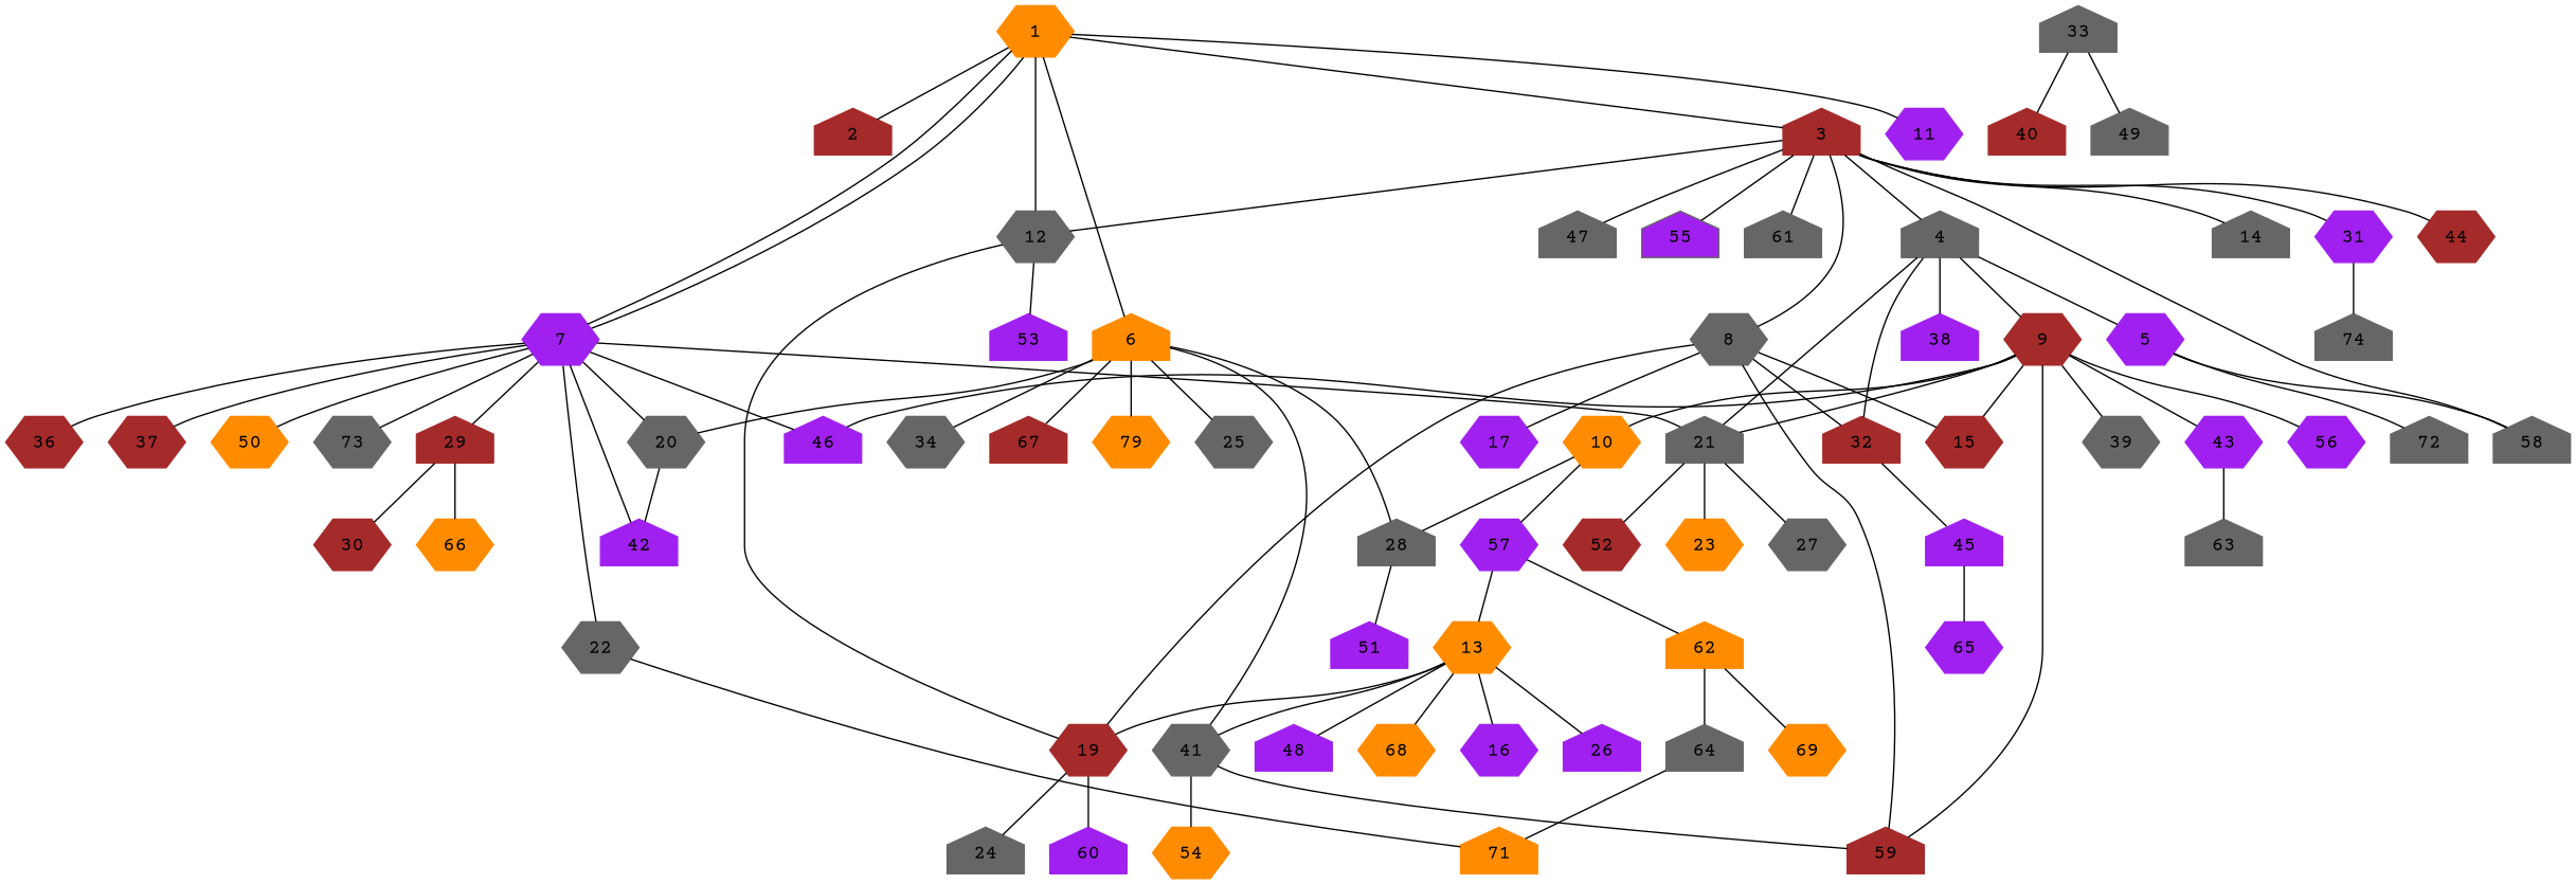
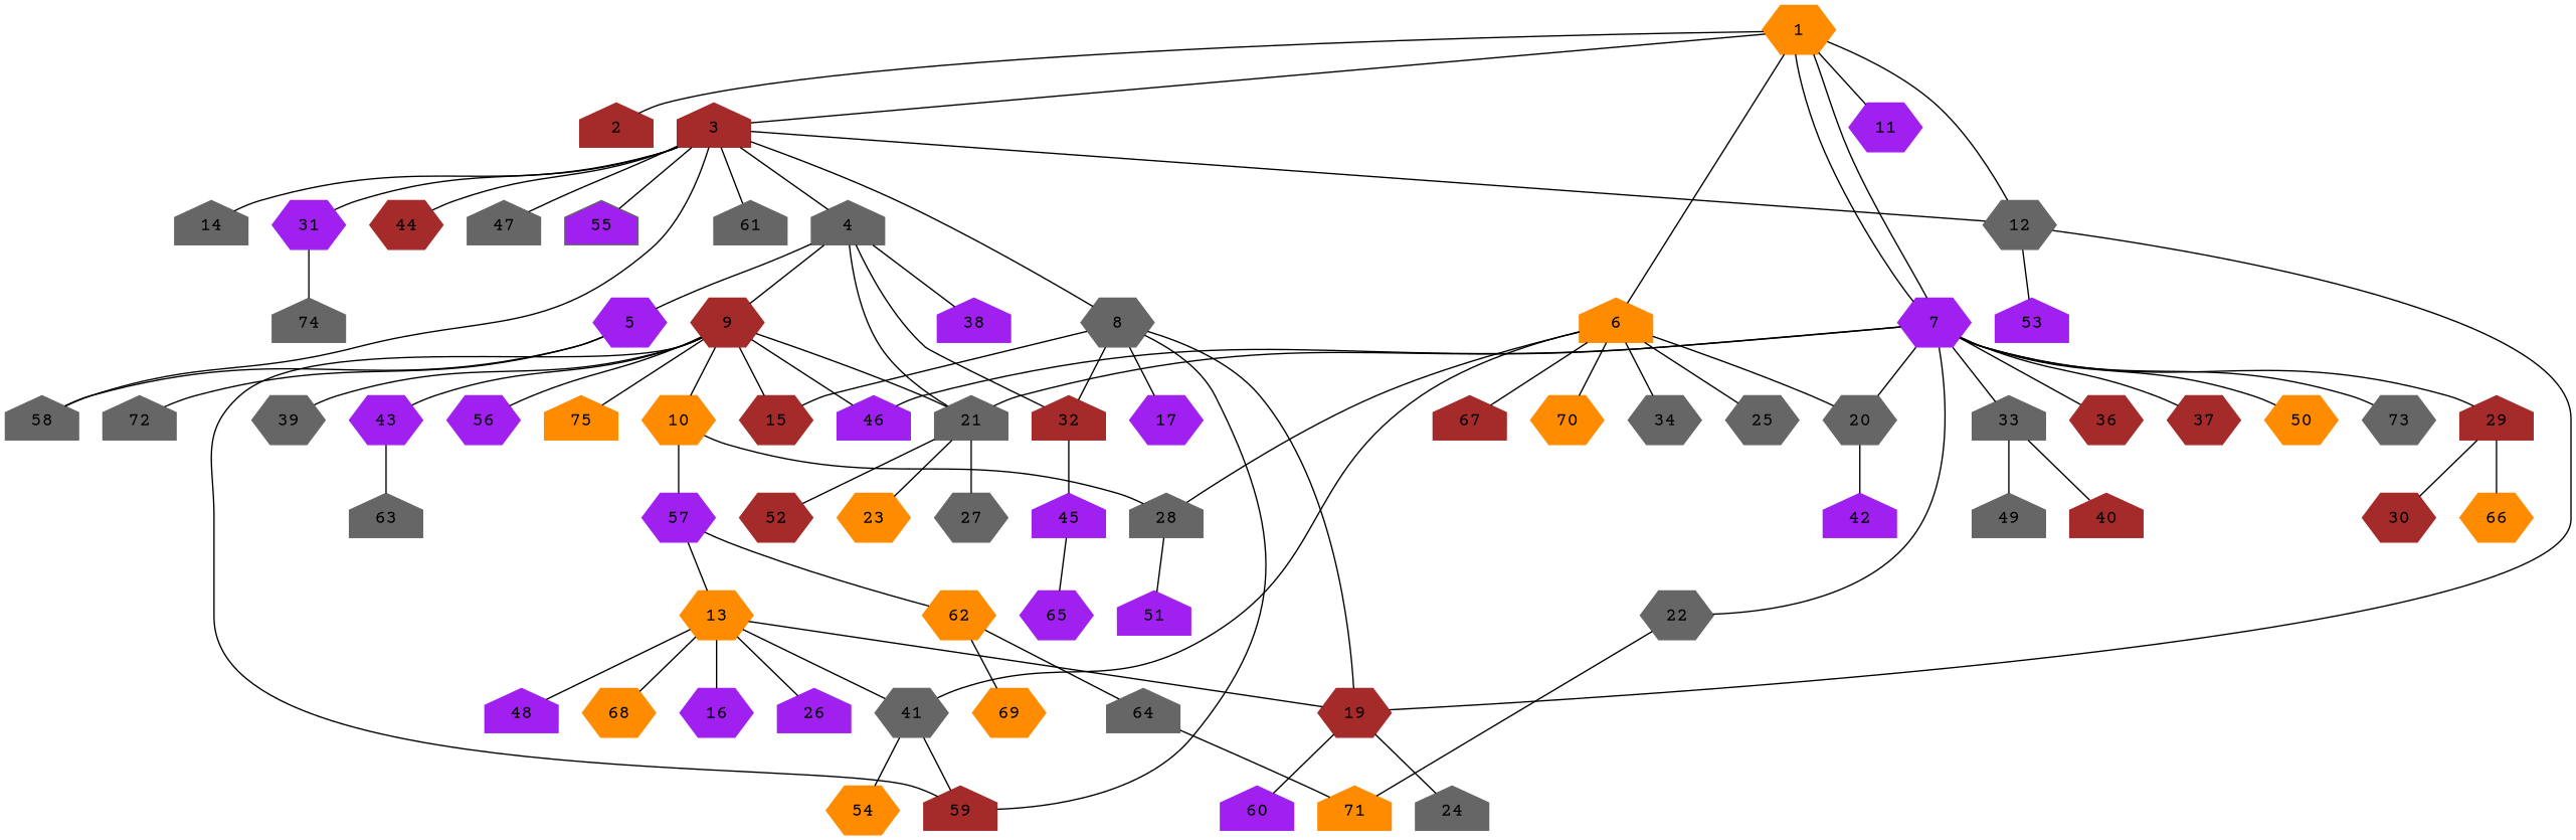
  graph {
    fontname="Courier Prime"
    node [color=gray40 fontname="Courier Prime" shape=hexagon style=filled]
    edge [fontname="Courier Prime"]
    1 [color=darkorange]
    2 [color=brown shape=house]
    3 [color=brown shape=house]
    6 [color=darkorange shape=house]
    7 [color=purple]
    11 [color=purple]
    12
    4 [shape=house]
    8
    14 [shape=house]
    31 [color=purple]
    44 [color=brown]
    47 [shape=house]
    55 [fillcolor=purple shape=house]
    58 [shape=house]
    61 [shape=house]
    20
    25
    28 [shape=house]
    34
    41
    67 [color=brown shape=house]
-   70 [color=darkorange label=79]
+   70 [color=darkorange]
    21 [shape=house]
    22
    29 [color=brown shape=house]
    33 [shape=house]
    36 [color=brown]
    37 [color=brown]
    46 [color=purple shape=house]
    50 [color=darkorange]
    73
    19 [color=brown]
    53 [color=purple shape=house]
    5 [color=purple]
    9 [color=brown]
    32 [color=brown shape=house]
    38 [color=purple shape=house]
    15 [color=brown]
    17 [color=purple]
    59 [color=brown shape=house]
    74 [shape=house]
    72 [shape=house]
    10 [color=darkorange]
    39
    43 [color=purple]
    56 [color=purple]
+   75 [color=darkorange shape=house]
    23 [color=darkorange]
    27
    52 [color=brown]
    45 [color=purple shape=house]
    42 [color=purple shape=house]
    51 [color=purple shape=house]
    54 [color=darkorange]
    71 [color=darkorange shape=house]
    30 [color=brown]
    66 [color=darkorange]
    40 [color=brown shape=house]
    49 [shape=house]
    24 [shape=house]
    60 [color=purple shape=house]
    57 [color=purple]
    63 [shape=house]
    13 [color=darkorange]
    16 [color=purple]
    26 [color=purple shape=house]
    48 [color=purple shape=house]
    68 [color=darkorange]
-   62 [color=darkorange shape=house]
+   62 [color=darkorange]
    65 [color=purple]
    64 [shape=house]
    69 [color=darkorange]
    1 -- 2
    1 -- 3
    1 -- 6
    1 -- 7
    1 -- 7
    1 -- 11
    1 -- 12
    3 -- 12
    3 -- 4
    3 -- 8
    3 -- 14
    3 -- 31
    3 -- 44
    3 -- 47
    3 -- 55
    3 -- 58
    3 -- 61
    6 -- 20
    6 -- 25
    6 -- 28
    6 -- 34
    6 -- 41
    6 -- 67
    6 -- 70
    7 -- 20
    7 -- 21
    7 -- 22
    7 -- 29
-   7 -- 42
+   7 -- 33
    7 -- 36
    7 -- 37
    7 -- 46
    7 -- 50
    7 -- 73
    12 -- 19
    12 -- 53
    4 -- 21
    4 -- 5
    4 -- 9
    4 -- 32
    4 -- 38
    8 -- 19
    8 -- 32
    8 -- 15
    8 -- 17
    8 -- 59
    31 -- 74
    20 -- 42
    28 -- 51
    41 -- 59
    41 -- 54
    21 -- 23
    21 -- 27
    21 -- 52
    22 -- 71
    29 -- 30
    29 -- 66
    33 -- 40
    33 -- 49
    19 -- 24
    19 -- 60
    5 -- 58
    5 -- 72
    9 -- 21
    9 -- 46
    9 -- 15
    9 -- 59
    9 -- 10
    9 -- 39
    9 -- 43
    9 -- 56
+   9 -- 75
    32 -- 45
    10 -- 28
    10 -- 57
    43 -- 63
    45 -- 65
    57 -- 13
    57 -- 62
    13 -- 41
    13 -- 19
    13 -- 16
    13 -- 26
    13 -- 48
    13 -- 68
    62 -- 64
    62 -- 69
    64 -- 71
  }
